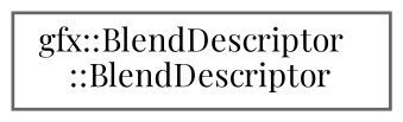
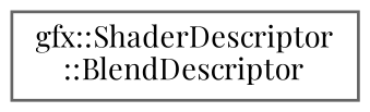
  digraph {
    rankdir=TB
    fontname="Playfair Display"
-   n1 [color=grey40 fillcolor=white fontname="Playfair Display" fontsize=10 height=0.2 label="gfx::BlendDescriptor\l::BlendDescriptor" shape=box style=filled width=0.4]
+   n1 [color=grey40 fillcolor=white fontname="Playfair Display" fontsize=10 height=0.2 label="gfx::ShaderDescriptor\l::BlendDescriptor" shape=box style=filled width=0.4]
  }
